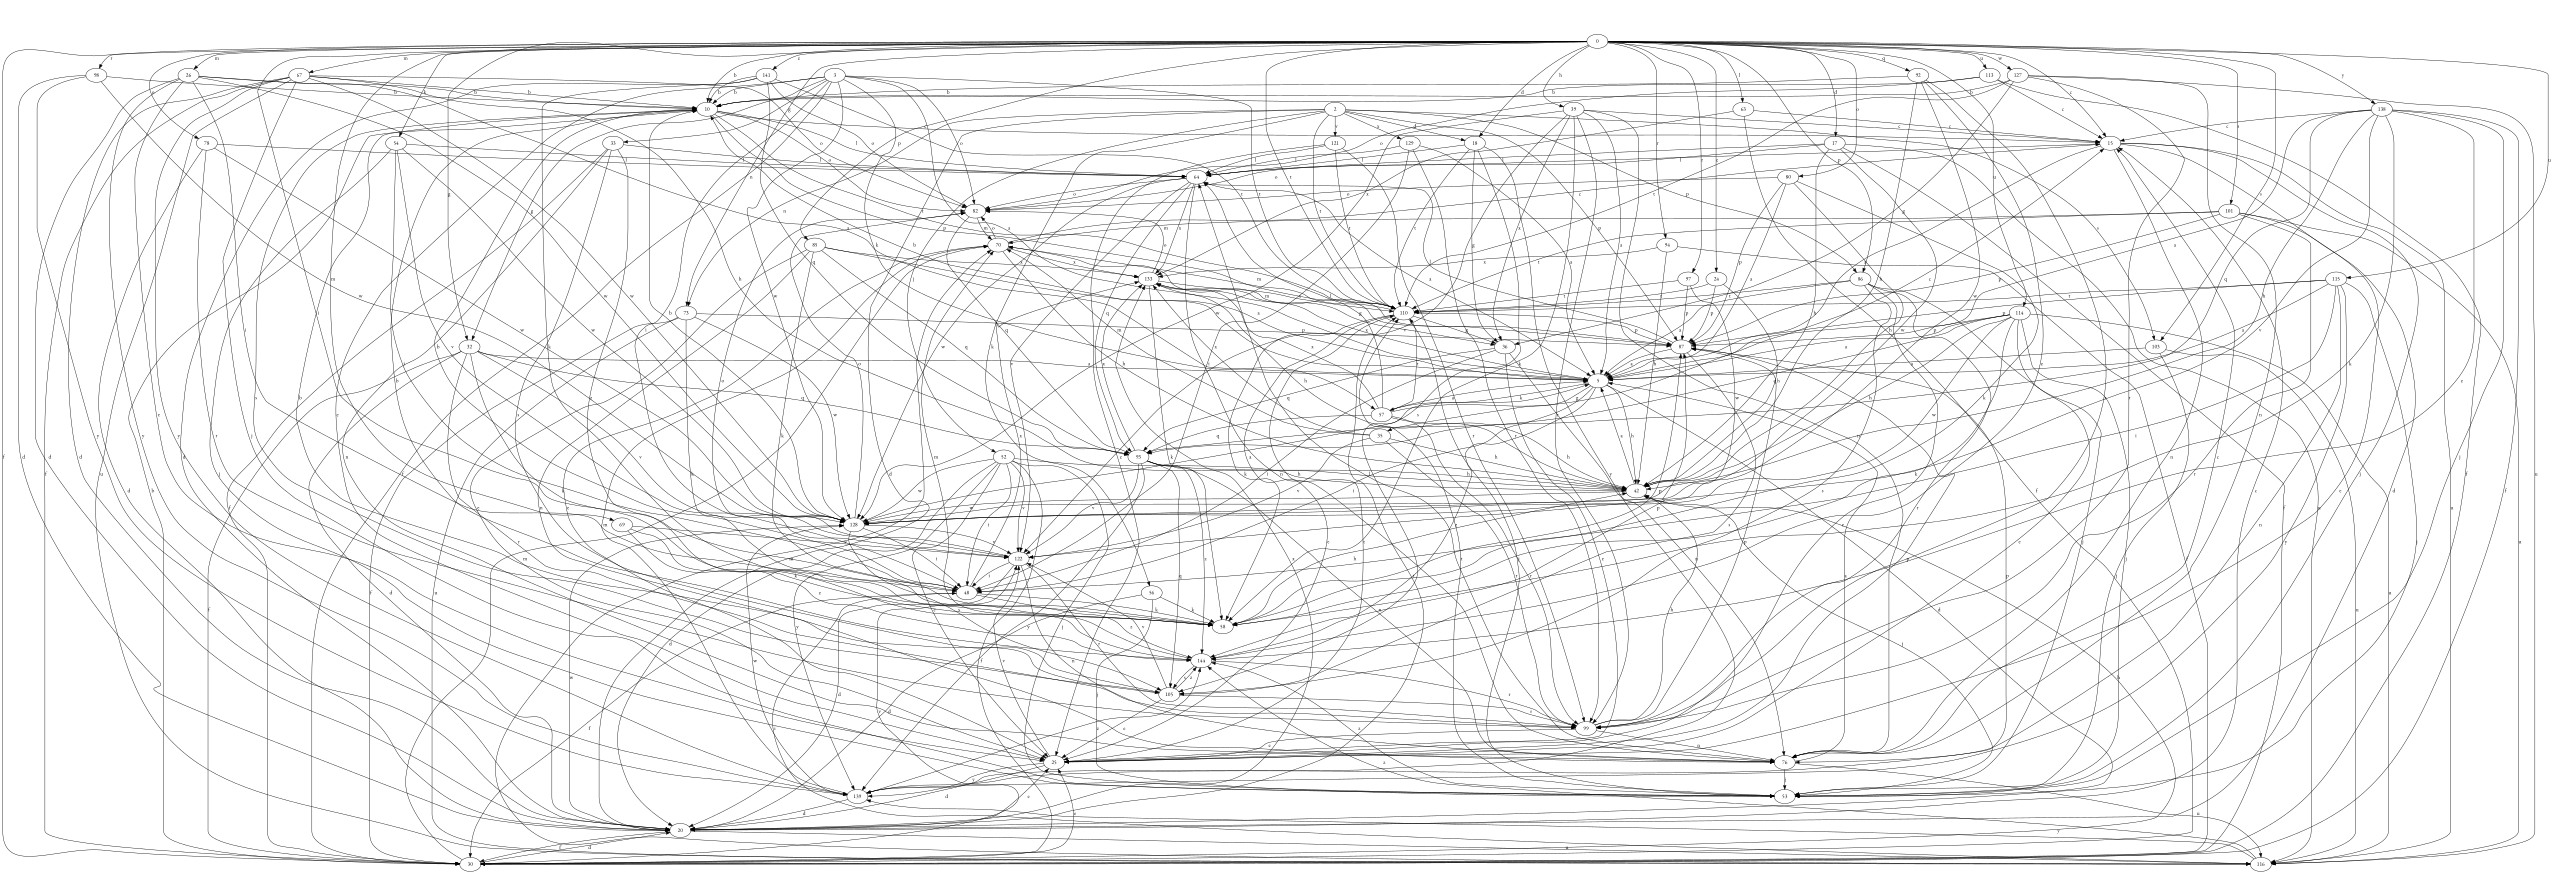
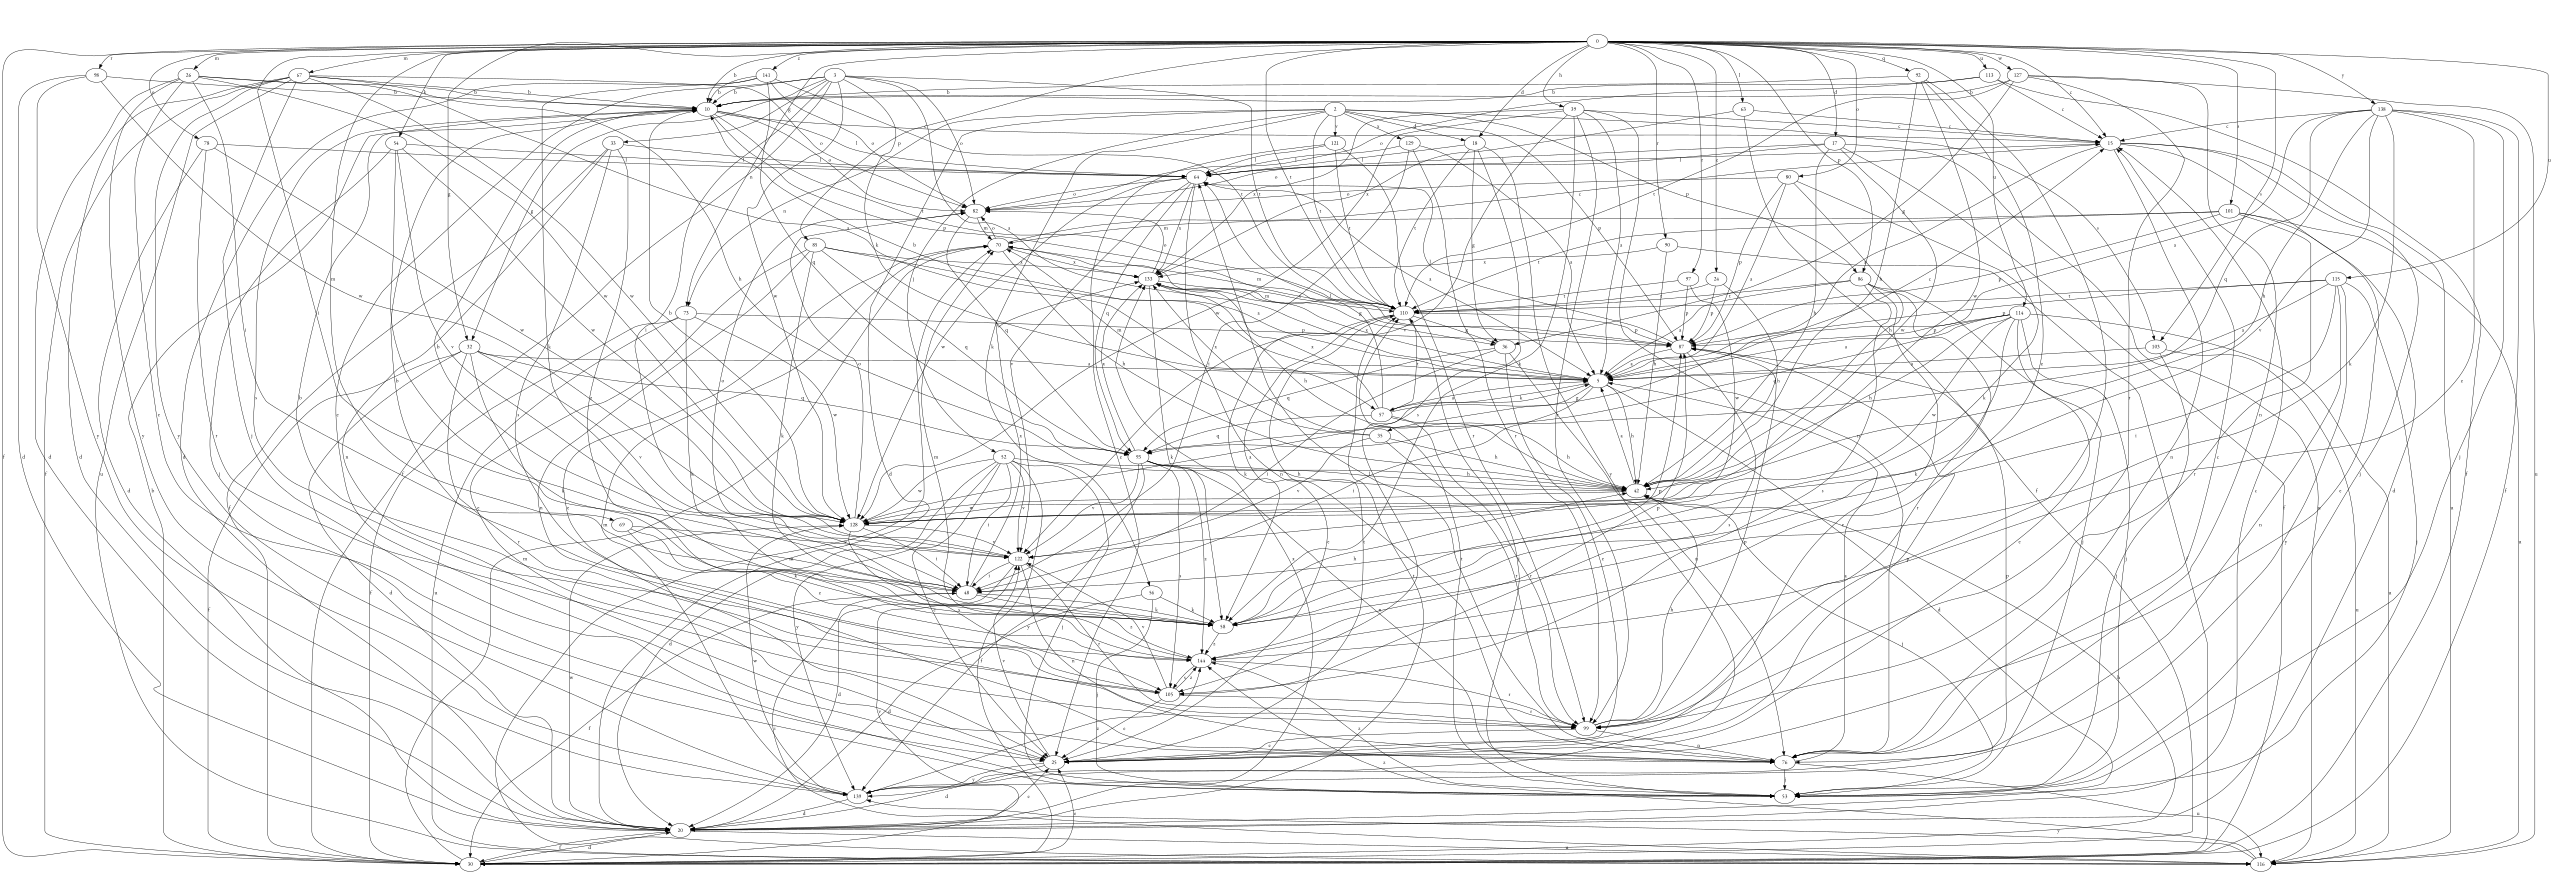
  strict digraph {
    fontname="EB Garamond"
    node [fontname="EB Garamond"]
    edge [fontname="EB Garamond"]
    0
    10
    15
    17
    18
    24
    30
    32
    39
    48
    54
    63
    n13 [label=26]
    67
    69
    73
    78
    80
    85
    86
    92
-   94
+   94 [label=90]
    97
    98
    101
    103
    110
    113
    114
    115
    127
    138
    141
    87
    82
    64
    105
    20
    5
    53
    76
    116
    128
    42
    36
    139
    25
    122
    70
    58
    93
    99
    133
    144
    2
    52
    56
    121
    129
    3
    33
    57
    35
    0 -> 10 [label=b]
    0 -> 15 [label=c]
    0 -> 17 [label=d]
    0 -> 18 [label=d]
    0 -> 24 [label=e]
    0 -> 30 [label=f]
    0 -> 32 [label=g]
    0 -> 39 [label=h]
    0 -> 48 [label=i]
    0 -> 54 [label=k]
    0 -> 63 [label=l]
    0 -> n13 [label=m]
    0 -> 67 [label=m]
    0 -> 69 [label=m]
    0 -> 73 [label=n]
    0 -> 78 [label=o]
    0 -> 80 [label=o]
    0 -> 85 [label=p]
    0 -> 86 [label=p]
    0 -> 92 [label=q]
    0 -> 94 [label=r]
    0 -> 97 [label=r]
    0 -> 98 [label=r]
    0 -> 101 [label=s]
    0 -> 103 [label=s]
    0 -> 110 [label=t]
    0 -> 113 [label=u]
    0 -> 114 [label=u]
    0 -> 115 [label=u]
    0 -> 127 [label=w]
    0 -> 138 [label=y]
    0 -> 141 [label=z]
    10 -> 15 [label=c]
    10 -> 110 [label=t]
    10 -> 87 [label=p]
    10 -> 82 [label=o]
    10 -> 64 [label=l]
    10 -> 105 [label=s]
    15 -> 64 [label=l]
    15 -> 20 [label=d]
    15 -> 5 [label=a]
    15 -> 53 [label=j]
    15 -> 76 [label=n]
    15 -> 116 [label=u]
    17 -> 30 [label=f]
    17 -> 82 [label=o]
    17 -> 64 [label=l]
    17 -> 116 [label=u]
    17 -> 128 [label=w]
    17 -> 42 [label=h]
    18 -> 110 [label=t]
    18 -> 64 [label=l]
    18 -> 105 [label=s]
    18 -> 36 [label=g]
    18 -> 139 [label=y]
    24 -> 110 [label=t]
    24 -> 87 [label=p]
    24 -> 42 [label=h]
    30 -> 10 [label=b]
    30 -> 20 [label=d]
    30 -> 42 [label=h]
    30 -> 25 [label=e]
    30 -> 122 [label=v]
    30 -> 70 [label=m]
    32 -> 30 [label=f]
    32 -> 20 [label=d]
    32 -> 5 [label=a]
    32 -> 122 [label=v]
    32 -> 58 [label=k]
    32 -> 93 [label=q]
    32 -> 99 [label=r]
    39 -> 15 [label=c]
    39 -> 5 [label=a]
    39 -> 76 [label=n]
    39 -> 128 [label=w]
    39 -> 122 [label=v]
    39 -> 58 [label=k]
    39 -> 99 [label=r]
-   39 -> 36 [label=x]
+   39 -> 133 [label=x]
    48 -> 10 [label=b]
    48 -> 30 [label=f]
    48 -> 58 [label=k]
    48 -> 133 [label=x]
    48 -> 144 [label=z]
    54 -> 48 [label=i]
    54 -> 64 [label=l]
    54 -> 53 [label=j]
    54 -> 128 [label=w]
    54 -> 122 [label=v]
    63 -> 15 [label=c]
    63 -> 30 [label=f]
    63 -> 133 [label=x]
    n13 -> 10 [label=b]
    n13 -> 48 [label=i]
    n13 -> 20 [label=d]
    n13 -> 5 [label=a]
    n13 -> 128 [label=w]
    n13 -> 139 [label=y]
    n13 -> 25 [label=e]
    67 -> 10 [label=b]
    67 -> 30 [label=f]
    67 -> 82 [label=o]
    67 -> 20 [label=d]
    67 -> 53 [label=j]
    67 -> 116 [label=u]
    67 -> 128 [label=w]
    67 -> 42 [label=h]
    67 -> 139 [label=y]
    69 -> 122 [label=v]
    69 -> 58 [label=k]
    69 -> 144 [label=z]
    73 -> 30 [label=f]
    73 -> 87 [label=p]
    73 -> 116 [label=u]
    73 -> 128 [label=w]
    73 -> 58 [label=k]
    78 -> 64 [label=l]
    78 -> 20 [label=d]
    78 -> 128 [label=w]
    78 -> 99 [label=r]
    80 -> 87 [label=p]
    80 -> 82 [label=o]
    80 -> 5 [label=a]
    80 -> 42 [label=h]
    80 -> 58 [label=k]
    85 -> 5 [label=a]
    85 -> 76 [label=n]
    85 -> 25 [label=e]
    85 -> 58 [label=k]
    85 -> 93 [label=q]
    85 -> 133 [label=x]
    86 -> 110 [label=t]
    86 -> 105 [label=s]
    86 -> 5 [label=a]
    86 -> 53 [label=j]
    86 -> 25 [label=e]
    86 -> 99 [label=r]
    92 -> 10 [label=b]
    92 -> 128 [label=w]
    92 -> 42 [label=h]
    92 -> 99 [label=r]
    92 -> 144 [label=z]
    94 -> 30 [label=f]
    94 -> 42 [label=h]
    94 -> 133 [label=x]
    97 -> 110 [label=t]
    97 -> 87 [label=p]
    97 -> 128 [label=w]
    98 -> 10 [label=b]
    98 -> 20 [label=d]
    98 -> 128 [label=w]
    98 -> 139 [label=y]
    101 -> 110 [label=t]
    101 -> 87 [label=p]
    101 -> 116 [label=u]
    101 -> 25 [label=e]
    101 -> 70 [label=m]
    101 -> 99 [label=r]
    103 -> 5 [label=a]
    103 -> 53 [label=j]
    103 -> 116 [label=u]
    110 -> 87 [label=p]
    110 -> 53 [label=j]
    110 -> 36 [label=g]
    110 -> 25 [label=e]
    110 -> 70 [label=m]
    110 -> 58 [label=k]
    113 -> 10 [label=b]
    113 -> 15 [label=c]
    113 -> 30 [label=f]
    113 -> 82 [label=o]
    114 -> 87 [label=p]
    114 -> 5 [label=a]
    114 -> 53 [label=j]
    114 -> 116 [label=u]
    114 -> 128 [label=w]
    114 -> 42 [label=h]
    114 -> 25 [label=e]
    114 -> 58 [label=k]
    114 -> 93 [label=q]
    115 -> 48 [label=i]
    115 -> 110 [label=t]
    115 -> 87 [label=p]
    115 -> 5 [label=a]
    115 -> 53 [label=j]
    115 -> 76 [label=n]
    115 -> 139 [label=y]
    127 -> 10 [label=b]
    127 -> 110 [label=t]
    127 -> 76 [label=n]
    127 -> 116 [label=u]
    127 -> 36 [label=g]
    127 -> 99 [label=r]
    138 -> 15 [label=c]
    138 -> 30 [label=f]
    138 -> 5 [label=a]
    138 -> 53 [label=j]
    138 -> 42 [label=h]
    138 -> 122 [label=v]
    138 -> 58 [label=k]
    138 -> 93 [label=q]
    138 -> 144 [label=z]
    141 -> 10 [label=b]
    141 -> 110 [label=t]
    141 -> 82 [label=o]
    141 -> 20 [label=d]
    141 -> 58 [label=k]
    141 -> 93 [label=q]
    87 -> 64 [label=l]
    87 -> 105 [label=s]
    87 -> 5 [label=a]
    87 -> 70 [label=m]
    82 -> 70 [label=m]
    82 -> 93 [label=q]
    64 -> 82 [label=o]
    64 -> 5 [label=a]
    64 -> 76 [label=n]
    64 -> 128 [label=w]
    64 -> 122 [label=v]
    64 -> 93 [label=q]
    64 -> 133 [label=x]
    105 -> 10 [label=b]
    105 -> 25 [label=e]
    105 -> 122 [label=v]
    105 -> 99 [label=r]
    105 -> 144 [label=z]
    20 -> 15 [label=c]
    20 -> 30 [label=f]
    20 -> 110 [label=t]
    20 -> 116 [label=u]
    20 -> 128 [label=w]
    20 -> 25 [label=e]
    20 -> 133 [label=x]
    5 -> 10 [label=b]
    5 -> 48 [label=i]
    5 -> 20 [label=d]
    5 -> 42 [label=h]
    5 -> 133 [label=x]
    5 -> 57 [label=k]
    5 -> 35 [label=g]
    53 -> 110 [label=t]
    53 -> 144 [label=z]
    76 -> 15 [label=c]
    76 -> 64 [label=l]
    76 -> 5 [label=a]
    76 -> 53 [label=j]
    76 -> 116 [label=u]
    116 -> 48 [label=i]
    116 -> 139 [label=y]
    116 -> 70 [label=m]
    116 -> 144 [label=z]
    128 -> 10 [label=b]
    128 -> 48 [label=i]
    128 -> 82 [label=o]
    128 -> 105 [label=s]
    128 -> 5 [label=a]
    128 -> 122 [label=v]
    42 -> 5 [label=a]
    42 -> 53 [label=j]
    42 -> 128 [label=w]
    36 -> 48 [label=i]
    36 -> 76 [label=n]
    36 -> 25 [label=e]
    36 -> 93 [label=q]
    139 -> 87 [label=p]
    139 -> 20 [label=d]
    139 -> 128 [label=w]
    139 -> 70 [label=m]
    139 -> 144 [label=z]
    25 -> 110 [label=t]
    25 -> 87 [label=p]
    25 -> 20 [label=d]
    25 -> 139 [label=y]
    25 -> 122 [label=v]
    122 -> 48 [label=i]
    122 -> 82 [label=o]
    122 -> 20 [label=d]
    122 -> 76 [label=n]
    122 -> 99 [label=r]
    70 -> 15 [label=c]
    70 -> 82 [label=o]
    70 -> 42 [label=h]
    70 -> 25 [label=e]
    70 -> 133 [label=x]
    58 -> 87 [label=p]
    58 -> 42 [label=h]
-   5 -> 144 [label=z]
-   93 -> 105 [label=q]
+   58 -> 144 [label=z]
+   93 -> 105 [label=s]
    93 -> 76 [label=n]
    93 -> 42 [label=h]
    93 -> 139 [label=y]
    93 -> 122 [label=v]
    93 -> 133 [label=x]
    93 -> 144 [label=z]
    99 -> 87 [label=p]
    99 -> 76 [label=n]
    99 -> 42 [label=h]
    99 -> 25 [label=e]
    133 -> 110 [label=t]
    133 -> 82 [label=o]
    133 -> 42 [label=h]
    133 -> 36 [label=g]
    133 -> 58 [label=k]
    144 -> 10 [label=b]
    144 -> 87 [label=p]
    144 -> 105 [label=s]
    144 -> 70 [label=m]
    144 -> 99 [label=r]
    2 -> 18 [label=d]
    2 -> 73 [label=n]
    2 -> 86 [label=p]
    2 -> 103 [label=s]
    2 -> 110 [label=t]
    2 -> 87 [label=p]
    2 -> 20 [label=d]
    2 -> 52 [label=j]
    2 -> 56 [label=k]
    2 -> 121 [label=v]
    2 -> 129 [label=x]
    52 -> 30 [label=f]
    52 -> 48 [label=i]
    52 -> 20 [label=d]
    52 -> 53 [label=j]
    52 -> 128 [label=w]
    52 -> 42 [label=h]
    52 -> 139 [label=y]
    52 -> 25 [label=e]
    52 -> 122 [label=v]
    56 -> 20 [label=d]
    56 -> 53 [label=j]
    56 -> 58 [label=k]
    121 -> 110 [label=t]
    121 -> 64 [label=l]
    121 -> 25 [label=e]
    121 -> 99 [label=r]
    129 -> 48 [label=i]
    129 -> 64 [label=l]
    129 -> 5 [label=a]
    129 -> 99 [label=r]
    3 -> 10 [label=b]
    3 -> 30 [label=f]
    3 -> 32 [label=g]
    3 -> 48 [label=i]
    3 -> 110 [label=t]
    3 -> 82 [label=o]
    3 -> 5 [label=a]
    3 -> 128 [label=w]
    3 -> 25 [label=e]
    3 -> 33 [label=g]
    3 -> 57 [label=k]
    33 -> 30 [label=f]
    33 -> 64 [label=l]
    33 -> 105 [label=s]
    33 -> 76 [label=n]
    33 -> 144 [label=z]
    57 -> 15 [label=c]
    57 -> 110 [label=t]
    57 -> 64 [label=l]
    57 -> 5 [label=a]
    57 -> 42 [label=h]
    57 -> 93 [label=q]
    57 -> 99 [label=r]
    57 -> 133 [label=x]
    35 -> 42 [label=h]
    35 -> 122 [label=v]
    35 -> 70 [label=m]
    35 -> 99 [label=r]
    35 -> 133 [label=x]
  }
